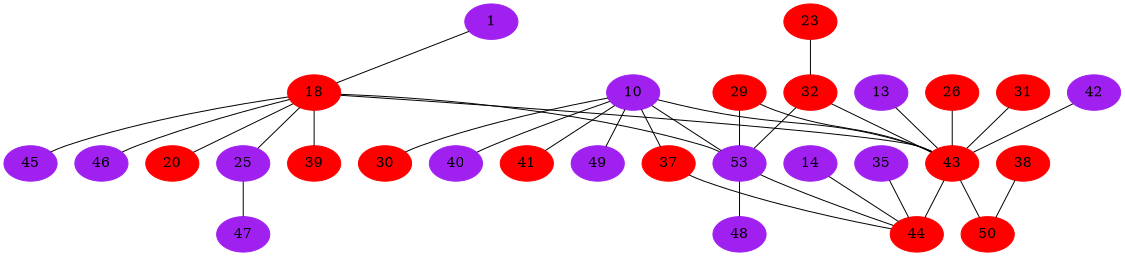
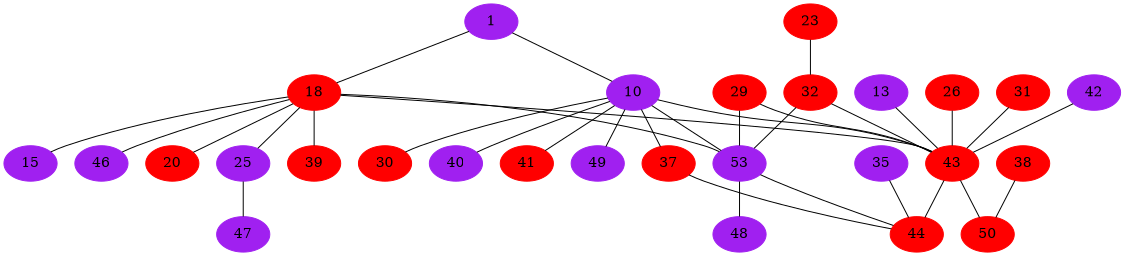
  graph {
    node [color=red style=filled]
    n1 [color=purple label=1]
    10 [color=purple]
    18 [super="+4"]
    30
    n5 [color=purple label=53 super="+1+16"]
    37 [super="+24"]
    40 [color=purple super="+17"]
    41
    43 [super="+6+8+7"]
    49 [color=purple]
    20
    25 [color=purple]
    39
-   45 [color=purple]
+   45 [color=purple label=15]
    46 [color=purple]
    44 [super="+34"]
    48 [color=purple]
    50 [super="+36"]
    13 [color=purple]
-   14 [color=purple]
    47 [color=purple]
    32 [super="+15"]
    23
    26
    29
    31 [super="+22"]
    35 [color=purple]
    38
    42 [color=purple]
+   n1 -- 10
    n1 -- 18
    10 -- 30
    10 -- n5
    10 -- 37
    10 -- 40
    10 -- 41
    10 -- 43 [weight=3]
    10 -- 49
    18 -- n5
    18 -- 43 [weight=2]
    18 -- 20
    18 -- 25
    18 -- 39
    18 -- 45
    18 -- 46
    n5 -- 44
    n5 -- 48
    37 -- 44
    43 -- 44 [weight=4]
    43 -- 50
    25 -- 47
    13 -- 43
-   14 -- 44
    32 -- n5
    32 -- 43 [weight=2]
    23 -- 32
    26 -- 43
    29 -- n5
    29 -- 43
    31 -- 43
    35 -- 44
    38 -- 50
    42 -- 43
  }
